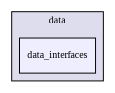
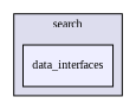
  digraph {
    compound=true
    fontname="Liberation Serif"
    n1 [fillcolor="#eeeeff" fontname="Liberation Serif" fontsize=10 label=data_interfaces pencolor=black shape=box style=filled]
    subgraph cluster_1 {
      bgcolor="#ddddee"
      fontsize=10
-     label=data
+     label=search
      pencolor=black
      n1
    }
  }
